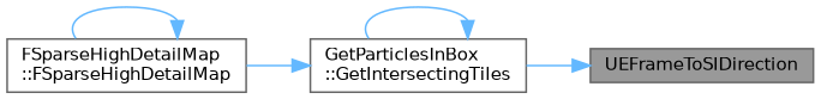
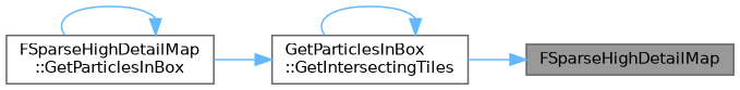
  digraph {
    fontname="DejaVu Sans"
    rankdir=RL
    node [color=grey40 fillcolor=white fontname="DejaVu Sans" fontsize=10 shape=box style=filled]
    edge [color=steelblue1 dir=back fontname="DejaVu Sans" fontsize=10 labelfontname=Helvetica labelfontsize=10 style=solid]
-   n1 [color=gray40 fillcolor=grey60 fontcolor=black height=0.2 label=UEFrameToSIDirection width=0.4]
+   n1 [color=gray40 fillcolor=grey60 fontcolor=black height=0.2 label=FSparseHighDetailMap width=0.4]
    n2 [height=0.2 label="GetParticlesInBox\l::GetIntersectingTiles" width=0.4]
-   n3 [height=0.2 label="FSparseHighDetailMap\l::FSparseHighDetailMap" width=0.4]
+   n3 [height=0.2 label="FSparseHighDetailMap\l::GetParticlesInBox" width=0.4]
    n1 -> n2
    n2 -> n2
    n2 -> n3
    n3 -> n3
  }
